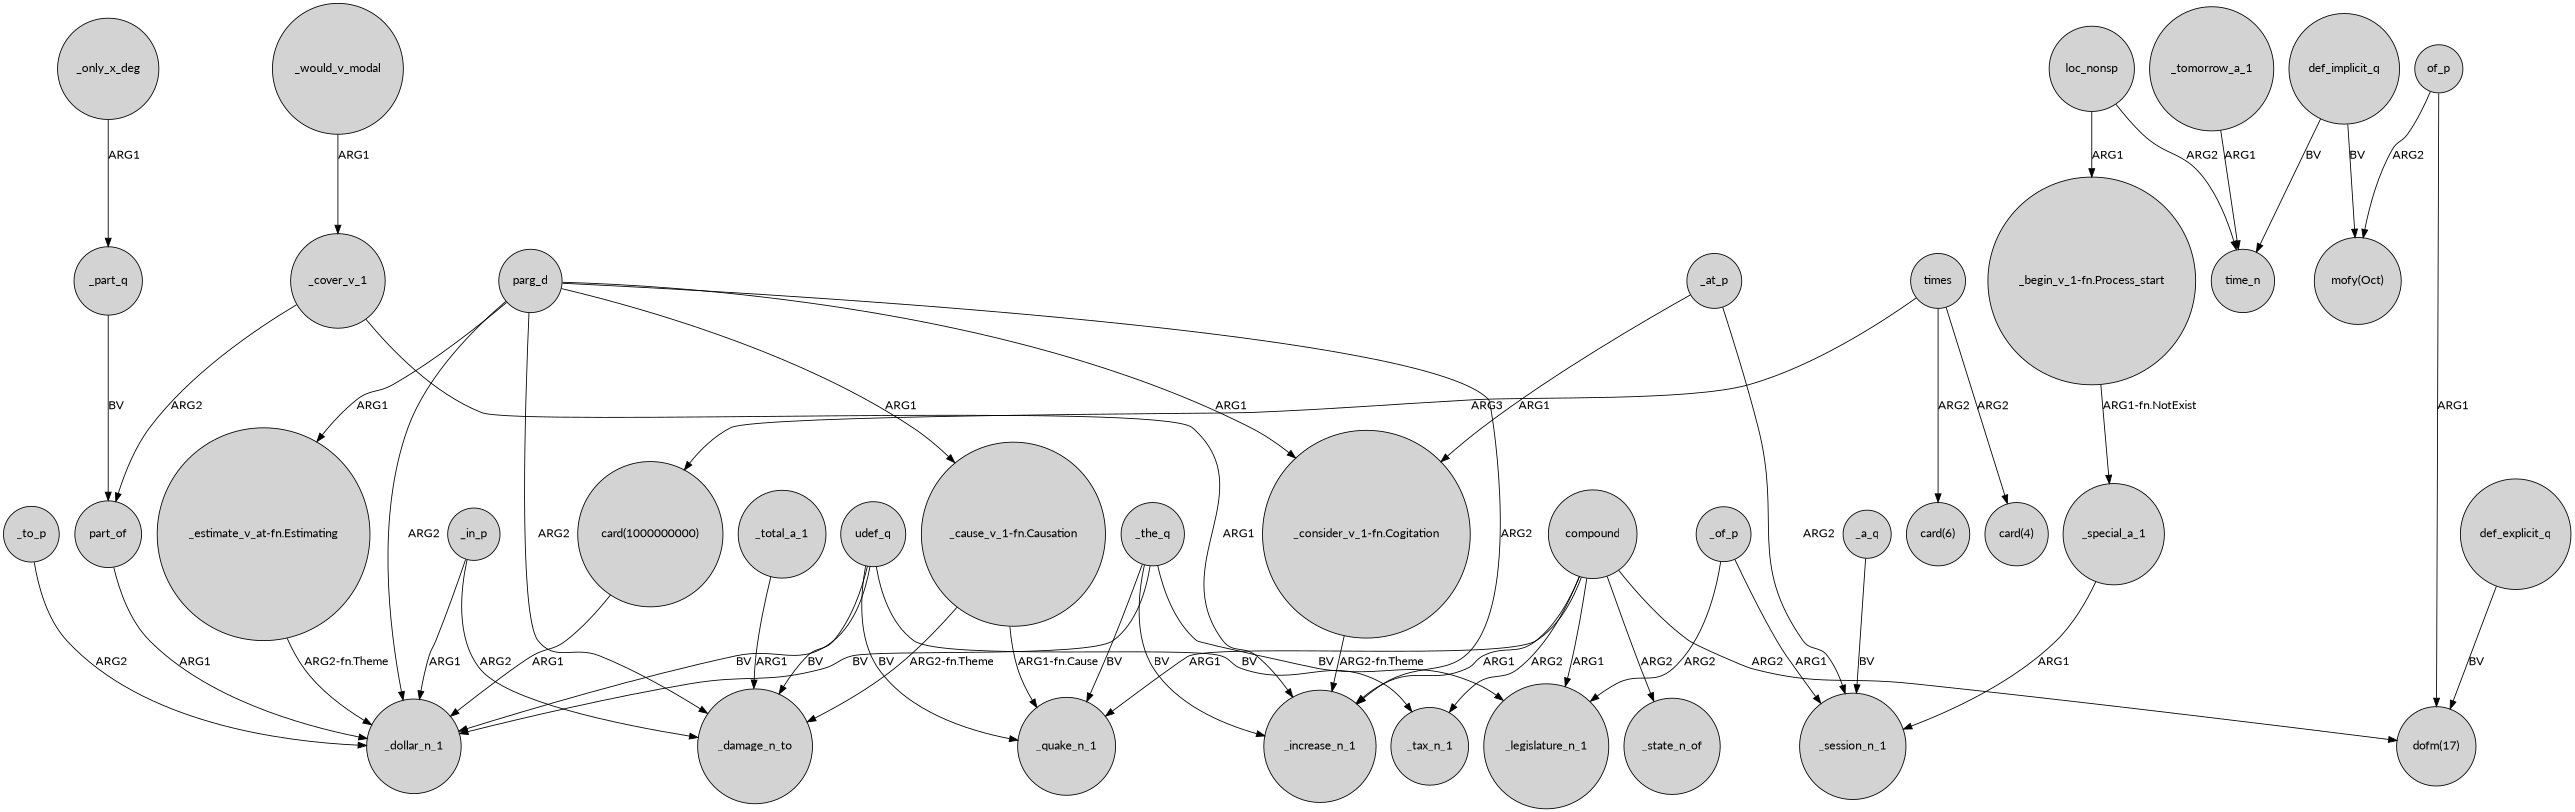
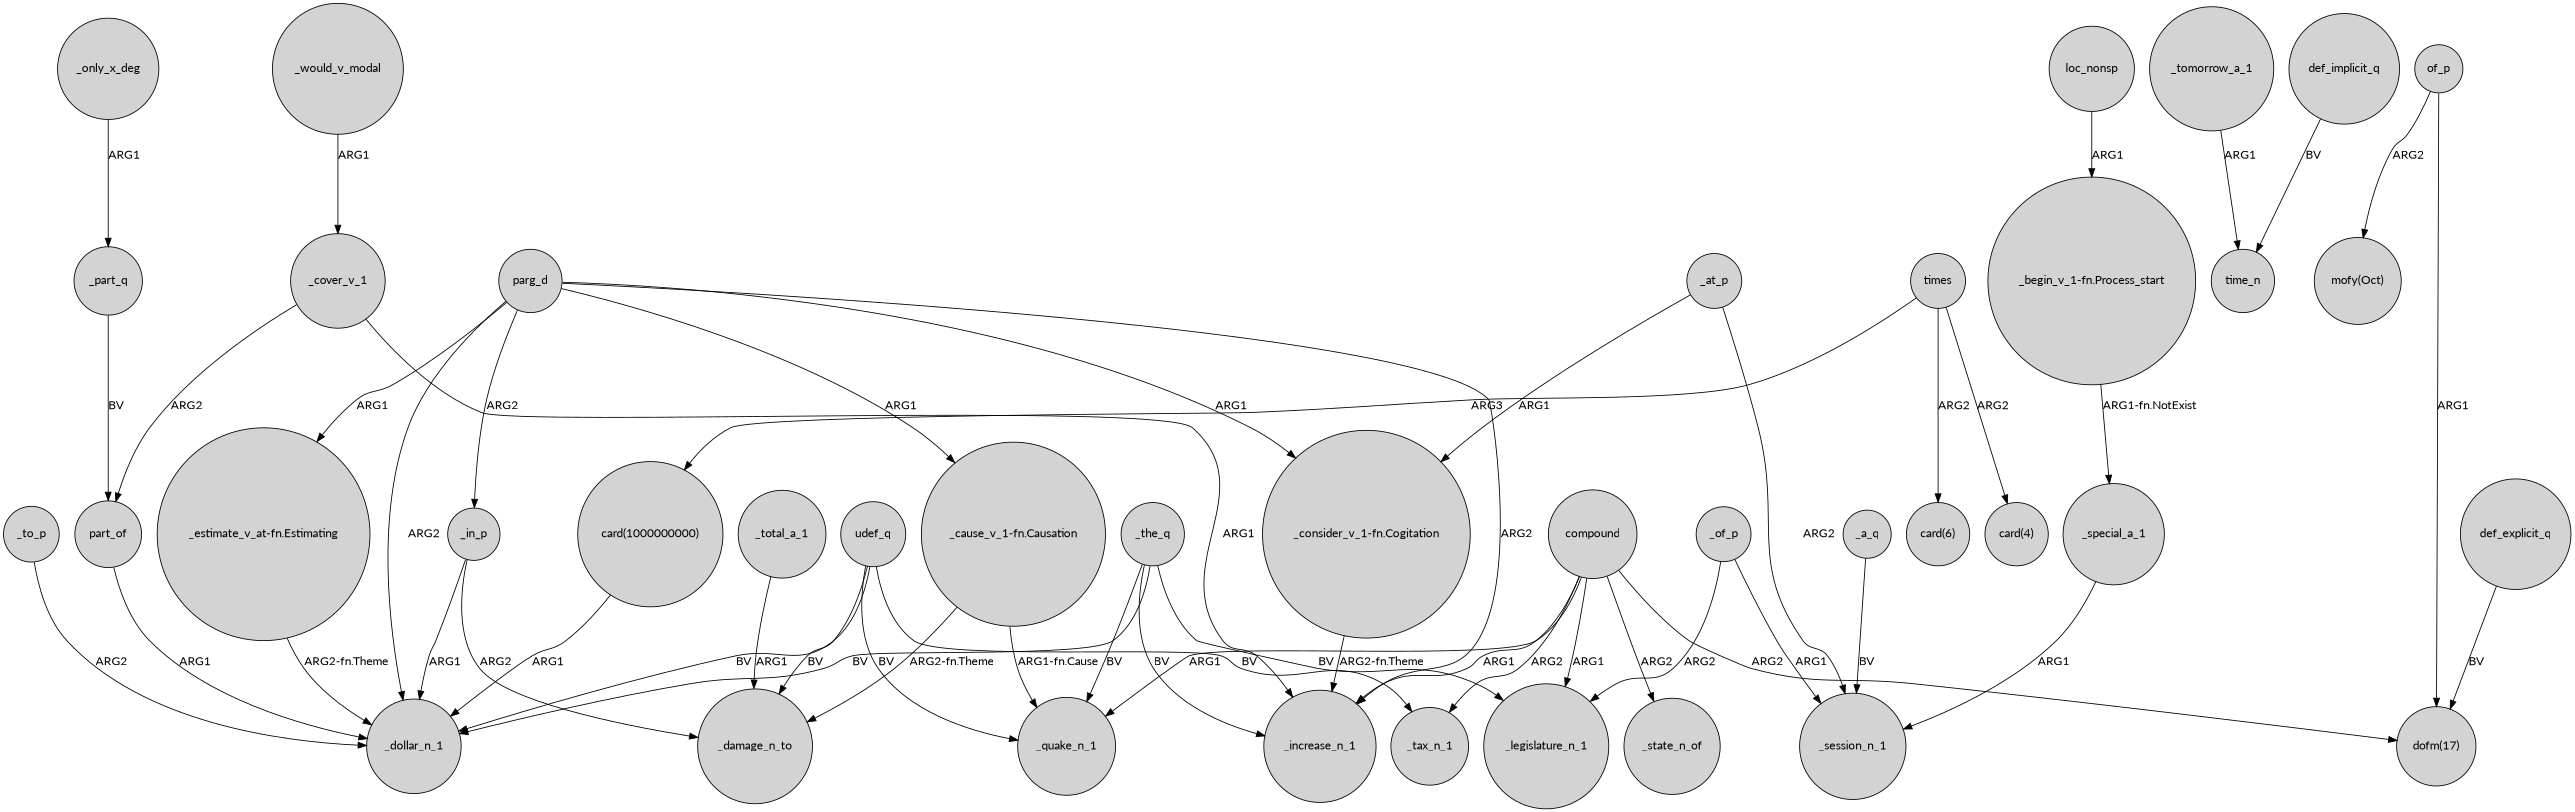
  digraph {
    fontname=Lato
    node [fontname=Lato shape=circle style=filled]
    edge [fontname=Lato]
    _only_x_deg
    _part_q
    part_of
    _dollar_n_1
    _to_p
    _tomorrow_a_1
    time_n
    def_implicit_q
    "mofy(Oct)"
    _special_a_1
    _session_n_1
    "_cause_v_1-fn.Causation"
    _quake_n_1
    _damage_n_to
    _the_q
    _increase_n_1
    _legislature_n_1
    udef_q
    _tax_n_1
    _total_a_1
    _at_p
    "_consider_v_1-fn.Cogitation"
    compound
    _state_n_of
    "dofm(17)"
    times
    "card(6)"
    "card(1000000000)"
    "card(4)"
    _in_p
    of_p
    _of_p
    _would_v_modal
    _cover_v_1
    loc_nonsp
    "_begin_v_1-fn.Process_start"
    parg_d
    "_estimate_v_at-fn.Estimating"
    def_explicit_q
    _a_q
    _only_x_deg -> _part_q [label=ARG1]
    _part_q -> part_of [label=BV]
    part_of -> _dollar_n_1 [label=ARG1]
    _to_p -> _dollar_n_1 [label=ARG2]
    _tomorrow_a_1 -> time_n [label=ARG1]
    def_implicit_q -> time_n [label=BV]
-   def_implicit_q -> "mofy(Oct)" [label=BV]
    _special_a_1 -> _session_n_1 [label=ARG1]
    "_cause_v_1-fn.Causation" -> _quake_n_1 [label="ARG1-fn.Cause"]
    "_cause_v_1-fn.Causation" -> _damage_n_to [label="ARG2-fn.Theme"]
    _the_q -> _dollar_n_1 [label=BV]
    _the_q -> _quake_n_1 [label=BV]
    _the_q -> _increase_n_1 [label=BV]
    _the_q -> _legislature_n_1 [label=BV]
    udef_q -> _dollar_n_1 [label=BV]
    udef_q -> _quake_n_1 [label=BV]
    udef_q -> _damage_n_to [label=BV]
    udef_q -> _tax_n_1 [label=BV]
    _total_a_1 -> _damage_n_to [label=ARG1]
    _at_p -> _session_n_1 [label=ARG2]
    _at_p -> "_consider_v_1-fn.Cogitation" [label=ARG1]
    "_consider_v_1-fn.Cogitation" -> _increase_n_1 [label="ARG2-fn.Theme"]
    compound -> _quake_n_1 [label=ARG1]
    compound -> _increase_n_1 [label=ARG1]
    compound -> _legislature_n_1 [label=ARG1]
    compound -> _tax_n_1 [label=ARG2]
    compound -> _state_n_of [label=ARG2]
    compound -> "dofm(17)" [label=ARG2]
    times -> "card(6)" [label=ARG2]
    times -> "card(1000000000)" [label=ARG3]
    times -> "card(4)" [label=ARG2]
    "card(1000000000)" -> _dollar_n_1 [label=ARG1]
    _in_p -> _dollar_n_1 [label=ARG1]
    _in_p -> _damage_n_to [label=ARG2]
    of_p -> "mofy(Oct)" [label=ARG2]
    of_p -> "dofm(17)" [label=ARG1]
    _of_p -> _session_n_1 [label=ARG1]
    _of_p -> _legislature_n_1 [label=ARG2]
    _would_v_modal -> _cover_v_1 [label=ARG1]
    _cover_v_1 -> part_of [label=ARG2]
    _cover_v_1 -> _increase_n_1 [label=ARG1]
-   loc_nonsp -> time_n [label=ARG2]
    loc_nonsp -> "_begin_v_1-fn.Process_start" [label=ARG1]
    "_begin_v_1-fn.Process_start" -> _special_a_1 [label="ARG1-fn.NotExist"]
    parg_d -> _dollar_n_1 [label=ARG2]
    parg_d -> "_cause_v_1-fn.Causation" [label=ARG1]
-   parg_d -> _damage_n_to [label=ARG2]
+   parg_d -> _in_p [label=ARG2]
    parg_d -> _increase_n_1 [label=ARG2]
    parg_d -> "_consider_v_1-fn.Cogitation" [label=ARG1]
    parg_d -> "_estimate_v_at-fn.Estimating" [label=ARG1]
    "_estimate_v_at-fn.Estimating" -> _dollar_n_1 [label="ARG2-fn.Theme"]
    def_explicit_q -> "dofm(17)" [label=BV]
    _a_q -> _session_n_1 [label=BV]
  }
